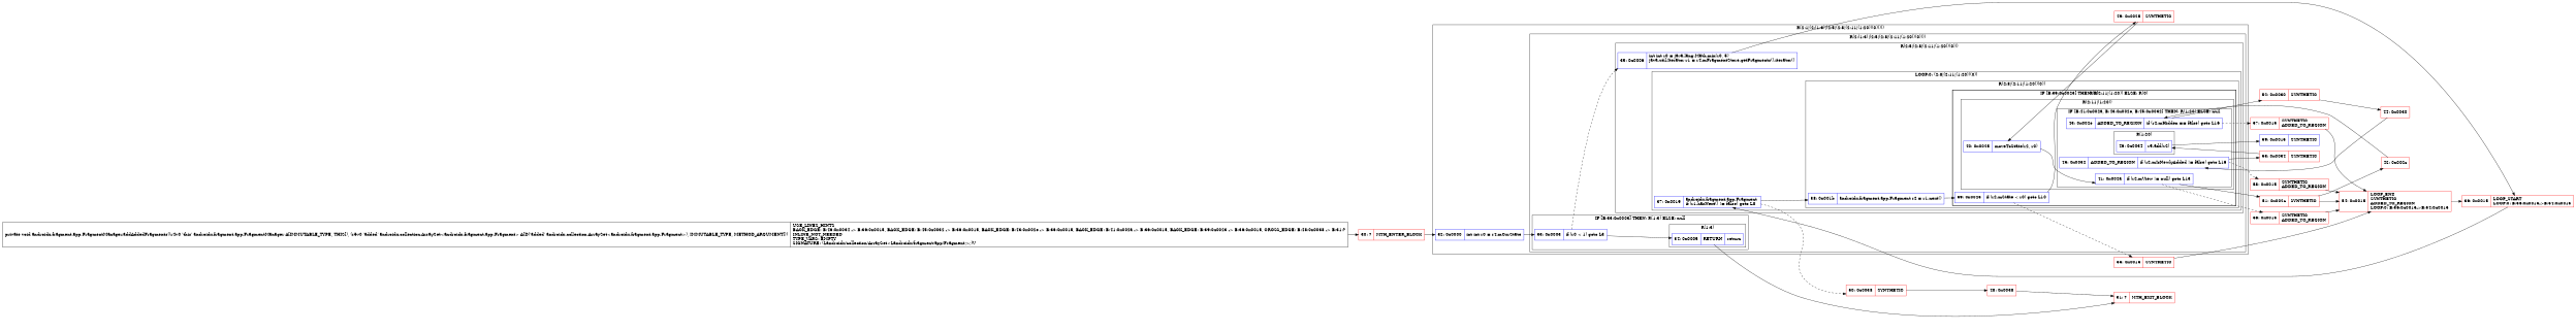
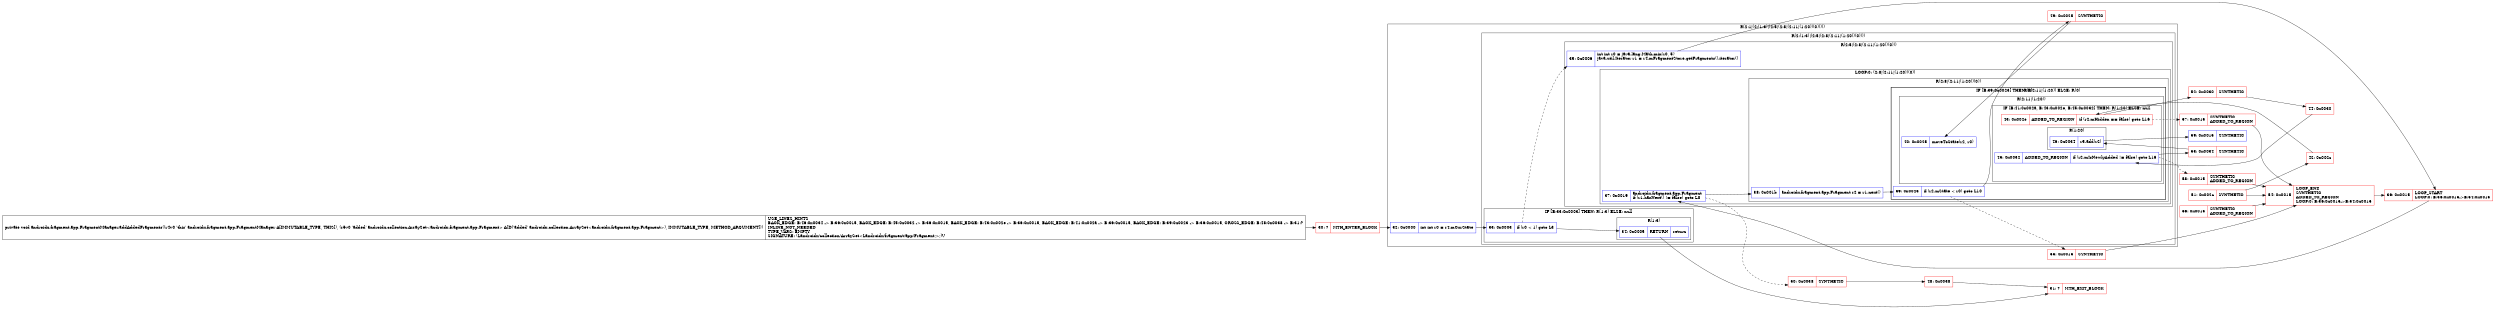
  digraph {
    rankdir=LR
    node [color=red shape=record]
    n1 [color=blue label="{34\:\ 0x0005|RETURN\l|return\l}"]
    n2 [color=blue label="{33\:\ 0x0003|if (r0 \< 1) goto L3\l}"]
    n3 [color=blue label="{46\:\ 0x0034|r5.add(r2)\l}"]
-   n4 [color=blue label="{41\:\ 0x002a|if (r2.mView != null) goto L13\l}"]
-   n5 [color=blue label="{43\:\ 0x002e|ADDED_TO_REGION\l|if (r2.mHidden == false) goto L16\l}"]
+   n5 [label="{43\:\ 0x002e|ADDED_TO_REGION\l|if (r2.mHidden == false) goto L16\l}"]
    n6 [color=blue label="{45\:\ 0x0032|ADDED_TO_REGION\l|if (r2.mIsNewlyAdded != false) goto L16\l}"]
    n7 [color=blue label="{40\:\ 0x0025|moveToState(r2, r0)\l}"]
    n8 [color=blue label="{39\:\ 0x0023|if (r2.mState \< r0) goto L10\l}"]
    n9 [color=blue label="{38\:\ 0x001b|androidx.fragment.app.Fragment r2 = r1.next()\l}"]
    n10 [color=blue label="{37\:\ 0x0019|androidx.fragment.app.Fragment \lif (r1.hasNext() != false) goto L8\l}"]
    n11 [color=blue label="{35\:\ 0x0006|int int r0 = java.lang.Math.min(r0, 5)\ljava.util.Iterator r1 = r4.mFragmentStore.getFragments().iterator()\l\l}"]
    n12 [color=blue label="{32\:\ 0x0000|int int r0 = r4.mCurState\l}"]
    n13 [label="{31\:\ ?|MTH_EXIT_BLOCK\l}"]
    n14 [color=blue label="{59\:\ 0x0015|SYNTHETIC\l}"]
    n15 [label="{51\:\ 0x002c|SYNTHETIC\l}"]
    n16 [label="{56\:\ 0x0015|SYNTHETIC\lADDED_TO_REGION\l}"]
    n17 [label="{52\:\ 0x0030|SYNTHETIC\l}"]
    n18 [label="{57\:\ 0x0015|SYNTHETIC\lADDED_TO_REGION\l}"]
    n19 [label="{53\:\ 0x0034|SYNTHETIC\l}"]
    n20 [label="{58\:\ 0x0015|SYNTHETIC\lADDED_TO_REGION\l}"]
    n21 [label="{49\:\ 0x0025|SYNTHETIC\l}"]
    n22 [label="{55\:\ 0x0015|SYNTHETIC\l}"]
    n23 [label="{50\:\ 0x0038|SYNTHETIC\l}"]
    n24 [label="{36\:\ 0x0015|LOOP_START\lLOOP:0: B:36:0x0015\-\>B:54:0x0015\l}"]
    n25 [label="{48\:\ 0x0038}"]
    n26 [label="{54\:\ 0x0015|LOOP_END\lSYNTHETIC\lADDED_TO_REGION\lLOOP:0: B:36:0x0015\-\>B:54:0x0015\l}"]
    n27 [label="{42\:\ 0x002c}"]
    n28 [label="{44\:\ 0x0030}"]
    n29 [label="{30\:\ ?|MTH_ENTER_BLOCK\l}"]
    n30 [label="{private void androidx.fragment.app.FragmentManager.addAddedFragments((r4v0 'this' androidx.fragment.app.FragmentManager A[IMMUTABLE_TYPE, THIS]), (r5v0 'added' androidx.collection.ArraySet\<androidx.fragment.app.Fragment\> A[D('added' androidx.collection.ArraySet\<androidx.fragment.app.Fragment\>), IMMUTABLE_TYPE, METHOD_ARGUMENT]))  | USE_LINES_HINTS\lBACK_EDGE: B:46:0x0034 \-\> B:36:0x0015, BACK_EDGE: B:45:0x0032 \-\> B:36:0x0015, BACK_EDGE: B:43:0x002e \-\> B:36:0x0015, BACK_EDGE: B:41:0x002a \-\> B:36:0x0015, BACK_EDGE: B:39:0x0023 \-\> B:36:0x0015, CROSS_EDGE: B:48:0x0038 \-\> B:31:?\lINLINE_NOT_NEEDED\lTYPE_VARS: EMPTY\lSIGNATURE: (Landroidx\/collection\/ArraySet\<Landroidx\/fragment\/app\/Fragment;\>;)V\l}" color=""]
    subgraph cluster_1 {
      label="R(2:1|(2:(1:3)|(2:5|(2:8|(2:11|(1:20))(0)))))"
      n12
      subgraph cluster_2 {
        label="R(2:(1:3)|(2:5|(2:8|(2:11|(1:20))(0))))"
        subgraph cluster_3 {
          label="IF [B:33:0x0003] THEN: R(1:3) ELSE: null"
          n2
          subgraph cluster_4 {
            label="R(1:3)"
            n1
          }
        }
        subgraph cluster_5 {
          label="R(2:5|(2:8|(2:11|(1:20))(0)))"
          n11
          subgraph cluster_6 {
            label="LOOP:0: (2:8|(2:11|(1:20))(0))"
            n10
            subgraph cluster_7 {
              label="R(2:8|(2:11|(1:20))(0))"
              n9
              subgraph cluster_8 {
                label="IF [B:39:0x0023] THEN: R(2:11|(1:20)) ELSE: R(0)"
                n8
                subgraph cluster_9 {
                  label="R(2:11|(1:20))"
                  n7
                  subgraph cluster_10 {
                    label="IF [B:41:0x002a, B:43:0x002e, B:45:0x0032] THEN: R(1:20) ELSE: null"
-                   n4
                    n5
                    n6
                    subgraph cluster_11 {
                      label="R(1:20)"
                      n3
                    }
                  }
                }
                subgraph cluster_12 {
                  label="R(0)"
                }
              }
            }
          }
        }
      }
    }
    n1 -> n13
    n2 -> n1
    n2 -> n11 [style=dashed]
    n3 -> n14
-   n4 -> n15
-   n4 -> n16 [style=dashed]
    n5 -> n17
    n5 -> n18 [style=dashed]
    n6 -> n19
    n6 -> n20 [style=dashed]
-   n7 -> n4
    n8 -> n21
    n8 -> n22 [style=dashed]
    n9 -> n8
    n10 -> n9
    n10 -> n23 [style=dashed]
    n11 -> n24
    n12 -> n2
    n15 -> n26
    n15 -> n27
    n16 -> n26
    n17 -> n28
    n18 -> n26
    n19 -> n3
    n20 -> n26
    n21 -> n7
    n22 -> n26
    n23 -> n25
    n24 -> n10
    n25 -> n13
    n26 -> n24
    n27 -> n5
    n28 -> n6
    n29 -> n12
    n30 -> n29
  }
